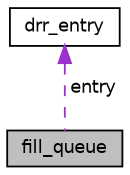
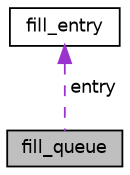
  digraph {
    node [color=black fontname=Helvetica fontsize=10 shape=record style=filled]
    n1 [fillcolor=grey75 fontcolor=black height=0.2 label=fill_queue width=0.4]
-   n2 [fillcolor=white height=0.2 label=drr_entry width=0.4]
+   n2 [fillcolor=white height=0.2 label=fill_entry width=0.4]
    n2 -> n1 [color=darkorchid3 dir=back fontname=Helvetica fontsize=10 label=" entry" labelfontname=Helvetica labelfontsize=10 style=dashed]
  }
